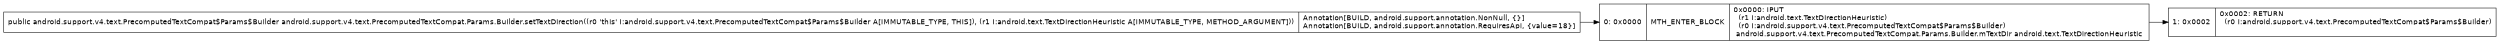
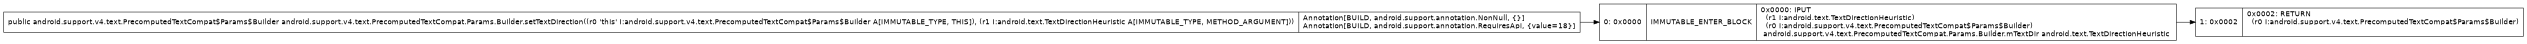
  digraph {
    rankdir=LR
    fontname="DejaVu Sans"
    node [shape=record fontname="DejaVu Sans"]
    edge [fontname="DejaVu Sans"]
-   n1 [label="{0\:\ 0x0000|MTH_ENTER_BLOCK\l|0x0000: IPUT  \l  (r1 I:android.text.TextDirectionHeuristic)\l  (r0 I:android.support.v4.text.PrecomputedTextCompat$Params$Builder)\l android.support.v4.text.PrecomputedTextCompat.Params.Builder.mTextDir android.text.TextDirectionHeuristic \l}"]
+   n1 [label="{0\:\ 0x0000|IMMUTABLE_ENTER_BLOCK\l|0x0000: IPUT  \l  (r1 I:android.text.TextDirectionHeuristic)\l  (r0 I:android.support.v4.text.PrecomputedTextCompat$Params$Builder)\l android.support.v4.text.PrecomputedTextCompat.Params.Builder.mTextDir android.text.TextDirectionHeuristic \l}"]
    n2 [label="{1\:\ 0x0002|0x0002: RETURN  \l  (r0 I:android.support.v4.text.PrecomputedTextCompat$Params$Builder)\l \l}"]
    n3 [label="{public android.support.v4.text.PrecomputedTextCompat$Params$Builder android.support.v4.text.PrecomputedTextCompat.Params.Builder.setTextDirection((r0 'this' I:android.support.v4.text.PrecomputedTextCompat$Params$Builder A[IMMUTABLE_TYPE, THIS]), (r1 I:android.text.TextDirectionHeuristic A[IMMUTABLE_TYPE, METHOD_ARGUMENT]))  | Annotation[BUILD, android.support.annotation.NonNull, \{\}]\lAnnotation[BUILD, android.support.annotation.RequiresApi, \{value=18\}]\l}"]
    n1 -> n2
    n3 -> n1
  }
